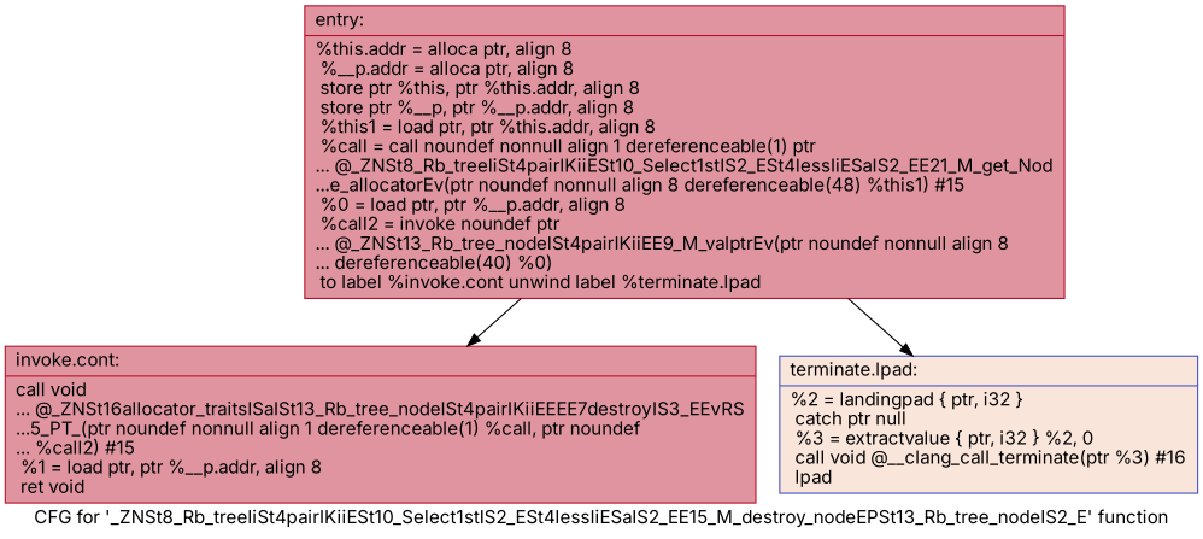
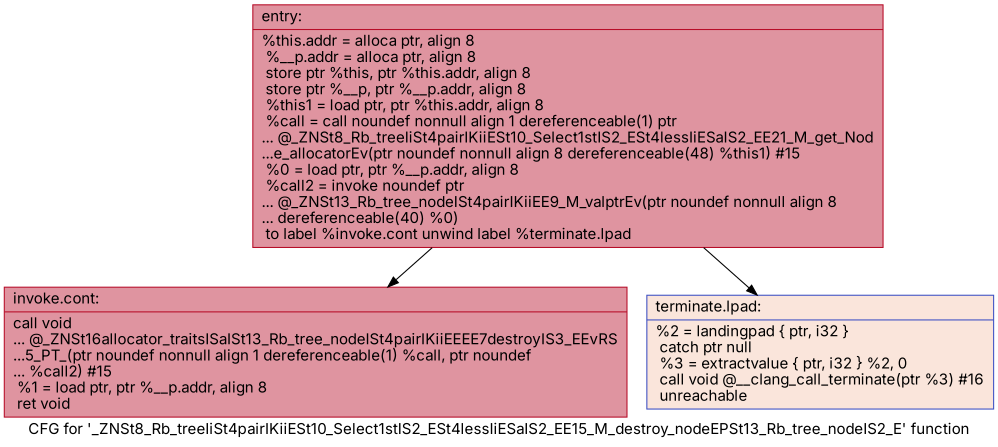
  digraph {
    label="CFG for '_ZNSt8_Rb_treeIiSt4pairIKiiESt10_Select1stIS2_ESt4lessIiESaIS2_EE15_M_destroy_nodeEPSt13_Rb_tree_nodeIS2_E' function"
    fontname=Inter
    node [color="#b70d28ff" fillcolor="#b70d2870" fontname=Inter shape=record style=filled]
    edge [fontname=Inter]
    n1 [label="{entry:\l|  %this.addr = alloca ptr, align 8\l  %__p.addr = alloca ptr, align 8\l  store ptr %this, ptr %this.addr, align 8\l  store ptr %__p, ptr %__p.addr, align 8\l  %this1 = load ptr, ptr %this.addr, align 8\l  %call = call noundef nonnull align 1 dereferenceable(1) ptr\l... @_ZNSt8_Rb_treeIiSt4pairIKiiESt10_Select1stIS2_ESt4lessIiESaIS2_EE21_M_get_Nod\l...e_allocatorEv(ptr noundef nonnull align 8 dereferenceable(48) %this1) #15\l  %0 = load ptr, ptr %__p.addr, align 8\l  %call2 = invoke noundef ptr\l... @_ZNSt13_Rb_tree_nodeISt4pairIKiiEE9_M_valptrEv(ptr noundef nonnull align 8\l... dereferenceable(40) %0)\l          to label %invoke.cont unwind label %terminate.lpad\l}"]
    n2 [label="{invoke.cont:\l|  call void\l... @_ZNSt16allocator_traitsISaISt13_Rb_tree_nodeISt4pairIKiiEEEE7destroyIS3_EEvRS\l...5_PT_(ptr noundef nonnull align 1 dereferenceable(1) %call, ptr noundef\l... %call2) #15\l  %1 = load ptr, ptr %__p.addr, align 8\l  ret void\l}"]
-   n3 [color="#3d50c3ff" fillcolor="#f4c5ad70" label="{terminate.lpad:\l|  %2 = landingpad \{ ptr, i32 \}\l          catch ptr null\l  %3 = extractvalue \{ ptr, i32 \} %2, 0\l  call void @__clang_call_terminate(ptr %3) #16\l  lpad\l}"]
+   n3 [color="#3d50c3ff" fillcolor="#f4c5ad70" label="{terminate.lpad:\l|  %2 = landingpad \{ ptr, i32 \}\l          catch ptr null\l  %3 = extractvalue \{ ptr, i32 \} %2, 0\l  call void @__clang_call_terminate(ptr %3) #16\l  unreachable\l}"]
    n1 -> n2
    n1 -> n3
  }
